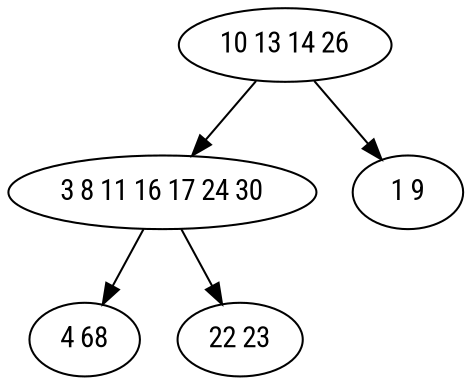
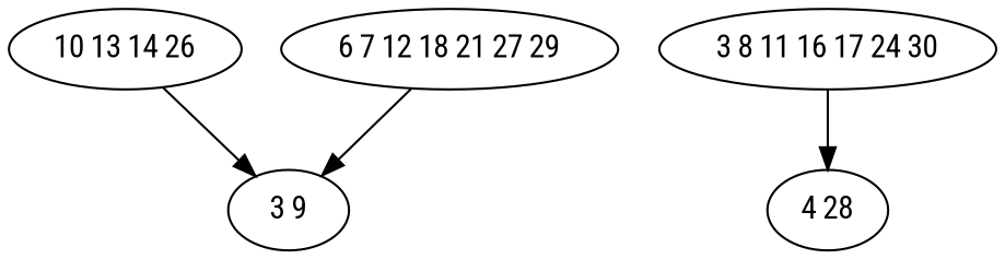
  digraph {
    fontname="Roboto Condensed"
    node [fontname="Roboto Condensed"]
    edge [fontname="Roboto Condensed"]
    n1 [label="10 13 14 26"]
    n2 [label="3 8 11 16 17 24 30"]
-   n3 [label="1 9"]
-   n5 [label="4 68"]
-   n6 [label="22 23"]
-   n1 -> n2
+   n3 [label="3 9"]
+   n4 [label="6 7 12 18 21 27 29"]
+   n5 [label="4 28"]
    n1 -> n3
    n2 -> n5
-   n2 -> n6
+   n4 -> n3
  }
